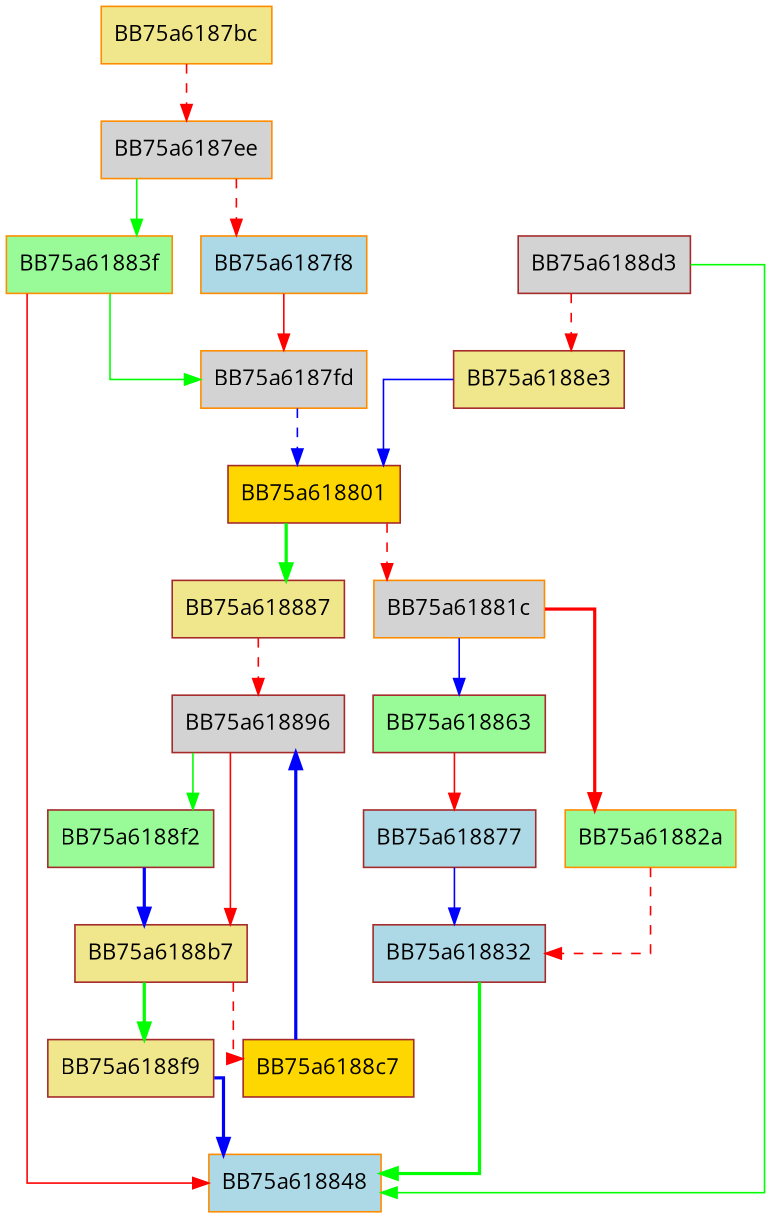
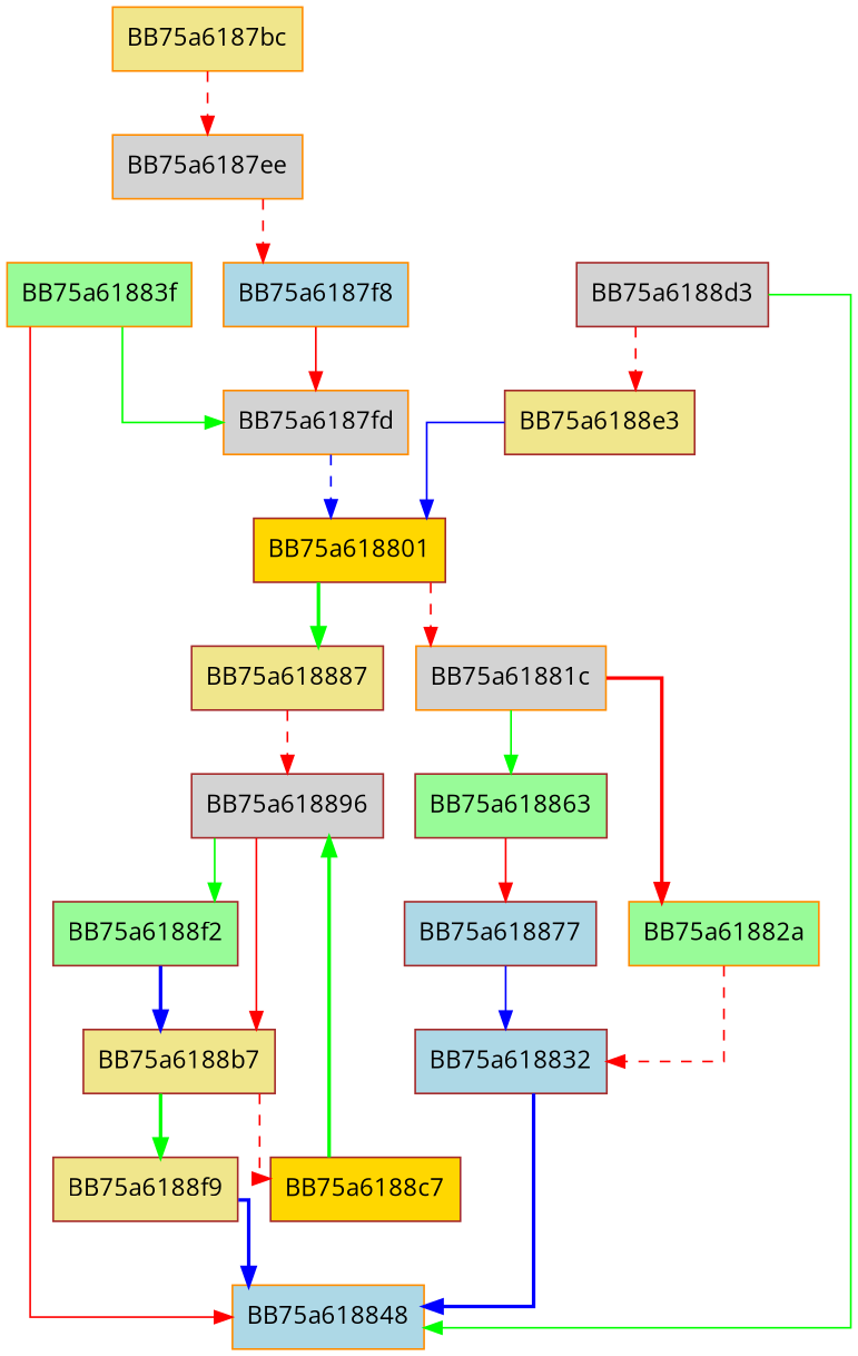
  digraph {
    fontname="Open Sans"
    splines=ortho
    node [color=brown fillcolor=khaki fontname="Open Sans" shape=box style=filled]
    edge [color=red fontname="Open Sans" style=solid]
    BB75a6187bc [color=darkorange]
    BB75a6187ee [color=darkorange fillcolor=lightgrey]
    BB75a61883f [color=darkorange fillcolor=palegreen]
    BB75a6187f8 [color=darkorange fillcolor=lightblue]
    BB75a618848 [color=darkorange fillcolor=lightblue]
    BB75a6187fd [color=darkorange fillcolor=lightgrey]
    BB75a618801 [fillcolor=gold]
    BB75a618887
    BB75a61881c [color=darkorange fillcolor=lightgrey]
    BB75a618896 [fillcolor=lightgrey]
    BB75a618863 [fillcolor=palegreen]
    BB75a61882a [color=darkorange fillcolor=palegreen]
    BB75a6188f2 [fillcolor=palegreen]
    BB75a6188b7
    BB75a618877 [fillcolor=lightblue]
    BB75a618832 [fillcolor=lightblue]
    BB75a6188f9
    BB75a6188c7 [fillcolor=gold]
    BB75a6188d3 [fillcolor=lightgrey]
    BB75a6188e3
    BB75a6187bc -> BB75a6187ee [style=dashed]
-   BB75a6187ee -> BB75a61883f [color=green]
    BB75a6187ee -> BB75a6187f8 [style=dashed]
    BB75a61883f -> BB75a618848
    BB75a61883f -> BB75a6187fd [color=green]
    BB75a6187f8 -> BB75a6187fd
    BB75a6187fd -> BB75a618801 [color=blue style=dashed]
    BB75a618801 -> BB75a618887 [color=green style=bold]
    BB75a618801 -> BB75a61881c [style=dashed]
    BB75a618887 -> BB75a618896 [style=dashed]
-   BB75a61881c -> BB75a618863 [color=blue]
+   BB75a61881c -> BB75a618863 [color=green]
    BB75a61881c -> BB75a61882a [style=bold]
    BB75a618896 -> BB75a6188f2 [color=green]
    BB75a618896 -> BB75a6188b7
    BB75a618863 -> BB75a618877
    BB75a61882a -> BB75a618832 [style=dashed]
    BB75a6188f2 -> BB75a6188b7 [color=blue style=bold]
    BB75a6188b7 -> BB75a6188f9 [color=green style=bold]
    BB75a6188b7 -> BB75a6188c7 [style=dashed]
    BB75a618877 -> BB75a618832 [color=blue]
-   BB75a618832 -> BB75a618848 [color=green style=bold]
+   BB75a618832 -> BB75a618848 [color=blue style=bold]
    BB75a6188f9 -> BB75a618848 [color=blue style=bold]
-   BB75a6188c7 -> BB75a618896 [color=blue style=bold]
+   BB75a6188c7 -> BB75a618896 [color=green style=bold]
    BB75a6188d3 -> BB75a618848 [color=green]
    BB75a6188d3 -> BB75a6188e3 [style=dashed]
    BB75a6188e3 -> BB75a618801 [color=blue]
  }
